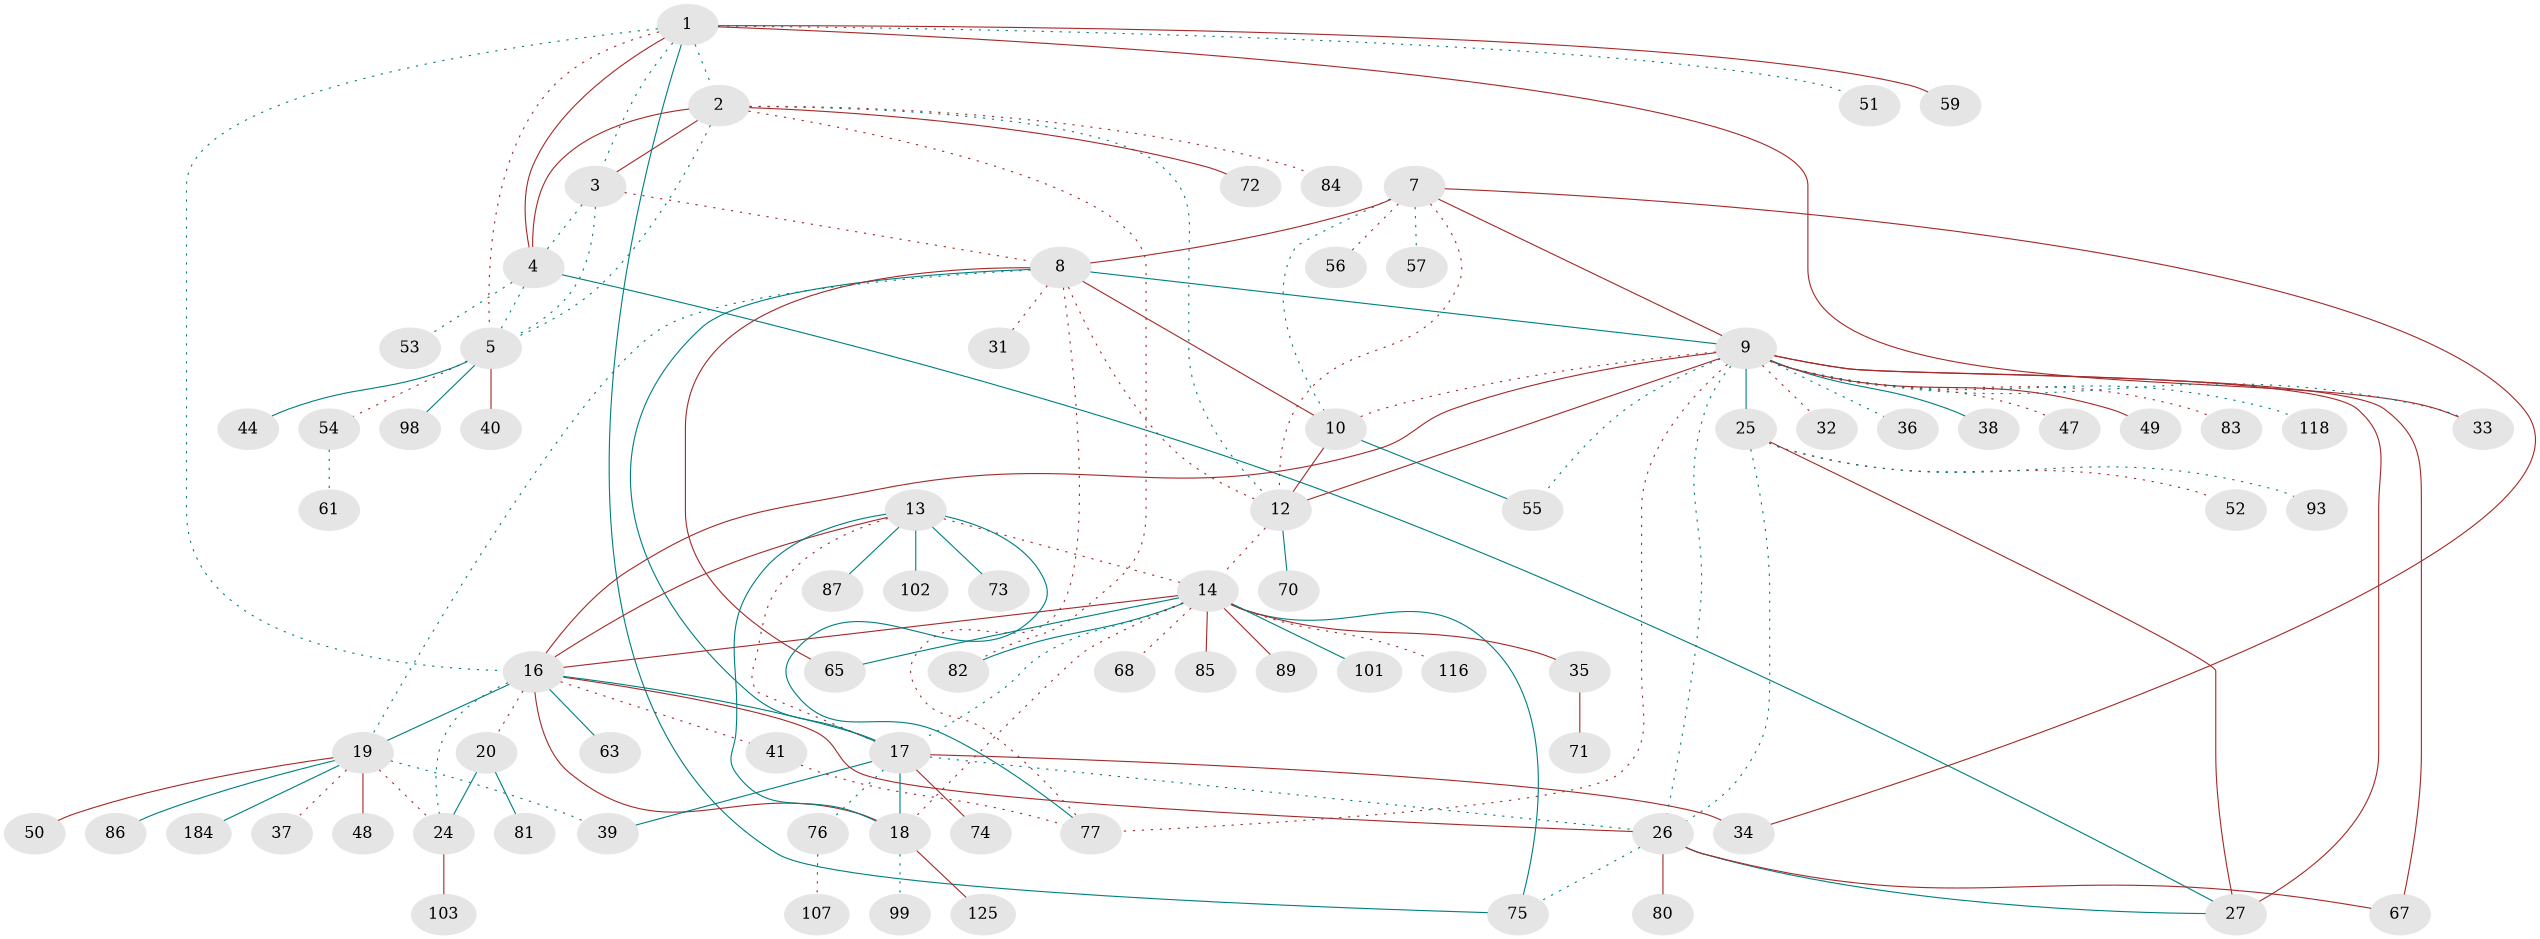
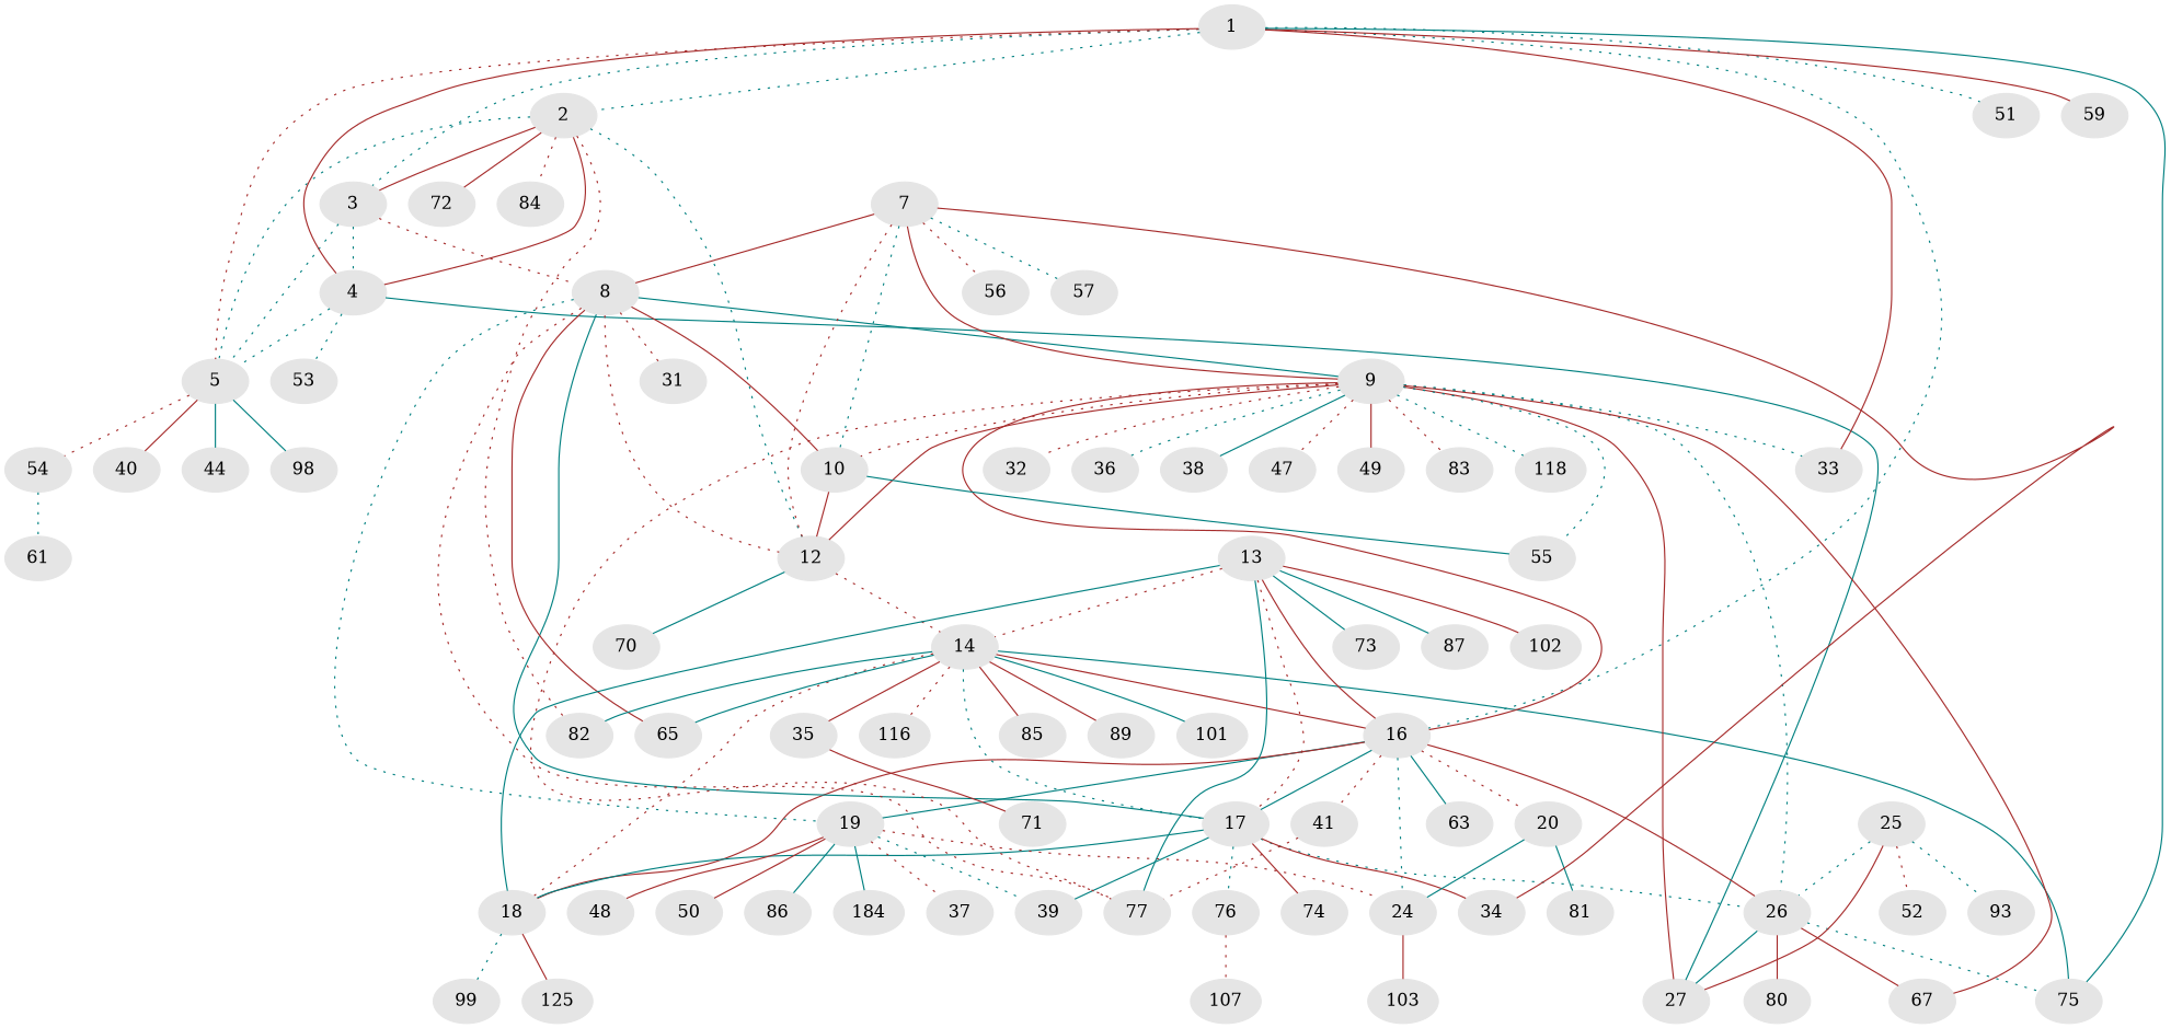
  graph {
    node [color=gray90 style=filled]
    edge [color=brown style=solid]
    2 [super="+100+127+94+79+6"]
    3
    4
    5
    12 [super="+115+121"]
    72
    82 [super="+113+117"]
    84
    1
    16 [super="+130+21"]
    33
    51
    59
    75
    8
    27
    53
    40 [super="+105"]
    44
    54
    98
    17 [super="+104+91+45"]
    19 [super="+22"]
    26 [super="+90+95+42+64+62+46"]
    18 [super="+43+66"]
    20 [super="+96"]
    24
    41 [super="+110+126"]
    63 [super="+106"]
    14 [super="+15"]
    70
    9 [super="+28"]
    10 [super="+122+129+109+11"]
    31
    65
    77
    13
    73
    87
    102
    61
    7 [super="+60"]
    34
    56
    57
    25
    32
    36
    38
    47
    49
    55
    67
    83
    118
    39
    74
    76
    37
    48 [super="+58"]
    50 [super="+123"]
    86
    n63 [label=184]
    52
    93
    80
    35
-   68
    85
    89
    101
    116
    99
    125
    71
    81
    103
    107
    2 -- 3 [weight=2]
    2 -- 4 [weight=2]
    2 -- 5 [color=teal style=dotted weight=2]
    2 -- 12 [color=teal style=dotted]
    2 -- 72
    2 -- 82 [style=dotted]
    2 -- 84 [style=dotted]
    3 -- 4 [color=teal style=dotted]
    3 -- 5 [color=teal style=dotted]
    3 -- 8 [style=dotted]
    4 -- 5 [color=teal style=dotted]
    4 -- 27 [color=teal]
    4 -- 53 [color=teal style=dotted]
    5 -- 40
    5 -- 44 [color=teal]
    5 -- 54 [style=dotted]
    5 -- 98 [color=teal]
    12 -- 14 [style=dotted]
    12 -- 70 [color=teal]
    1 -- 2 [color=teal style=dotted weight=2]
    1 -- 3 [color=teal style=dotted]
    1 -- 4
    1 -- 5 [style=dotted]
    1 -- 16 [color=teal style=dotted]
    1 -- 33
    1 -- 51 [color=teal style=dotted]
    1 -- 59
    1 -- 75 [color=teal]
    16 -- 17 [color=teal]
    16 -- 19 [color=teal weight=4]
    16 -- 26
    16 -- 18
    16 -- 20 [style=dotted weight=2]
    16 -- 24 [color=teal style=dotted weight=2]
    16 -- 41 [style=dotted]
    16 -- 63 [color=teal]
    8 -- 12 [style=dotted]
    8 -- 17 [color=teal]
    8 -- 19 [color=teal style=dotted]
    8 -- 9 [color=teal]
    8 -- 10 [weight=2]
    8 -- 31 [style=dotted]
    8 -- 65
    8 -- 77 [style=dotted]
    54 -- 61 [color=teal style=dotted]
    17 -- 26 [color=teal style=dotted]
    17 -- 18 [color=teal]
    17 -- 34
    17 -- 39 [color=teal]
    17 -- 74
    17 -- 76 [color=teal style=dotted]
    19 -- 24 [style=dotted weight=2]
    19 -- 39 [color=teal style=dotted]
    19 -- 37 [style=dotted]
    19 -- 48
    19 -- 50
    19 -- 86 [color=teal]
    19 -- n63 [color=teal]
    26 -- 75 [color=teal style=dotted]
    26 -- 27 [color=teal]
    26 -- 67
    26 -- 80
    18 -- 99 [color=teal style=dotted]
    18 -- 125
    20 -- 24 [color=teal]
    20 -- 81 [color=teal]
    24 -- 103
    41 -- 77 [style=dotted]
    14 -- 82 [color=teal]
    14 -- 16 [weight=2]
    14 -- 75 [color=teal]
    14 -- 17 [color=teal style=dotted weight=2]
    14 -- 18 [style=dotted weight=2]
    14 -- 65 [color=teal]
    14 -- 35
-   14 -- 68 [style=dotted]
    14 -- 85
    14 -- 89
    14 -- 101 [color=teal]
    14 -- 116 [style=dotted]
    9 -- 12
    9 -- 16
    9 -- 33 [color=teal style=dotted]
    9 -- 27 [weight=3]
    9 -- 26 [color=teal style=dotted weight=3]
    9 -- 10 [style=dotted weight=2]
    9 -- 77 [style=dotted]
-   9 -- 25 [color=teal weight=3]
    9 -- 32 [style=dotted]
    9 -- 36 [color=teal style=dotted]
    9 -- 38 [color=teal]
    9 -- 47 [style=dotted]
    9 -- 49
    9 -- 55 [color=teal style=dotted]
    9 -- 67
    9 -- 83 [style=dotted]
    9 -- 118 [color=teal style=dotted]
    10 -- 12 [weight=2]
    10 -- 55 [color=teal]
    13 -- 16
    13 -- 17 [style=dotted]
    13 -- 18 [color=teal]
    13 -- 14 [style=dotted weight=2]
    13 -- 77 [color=teal]
    13 -- 73 [color=teal]
    13 -- 87 [color=teal]
-   13 -- 102 [color=teal]
+   13 -- 102
    7 -- 12 [style=dotted]
    7 -- 8
    7 -- 9
    7 -- 10 [color=teal style=dotted weight=2]
    7 -- 34
    7 -- 56 [style=dotted]
    7 -- 57 [color=teal style=dotted]
    25 -- 27
    25 -- 26 [color=teal style=dotted]
    25 -- 52 [style=dotted]
    25 -- 93 [color=teal style=dotted]
    76 -- 107 [style=dotted]
    35 -- 71
  }
